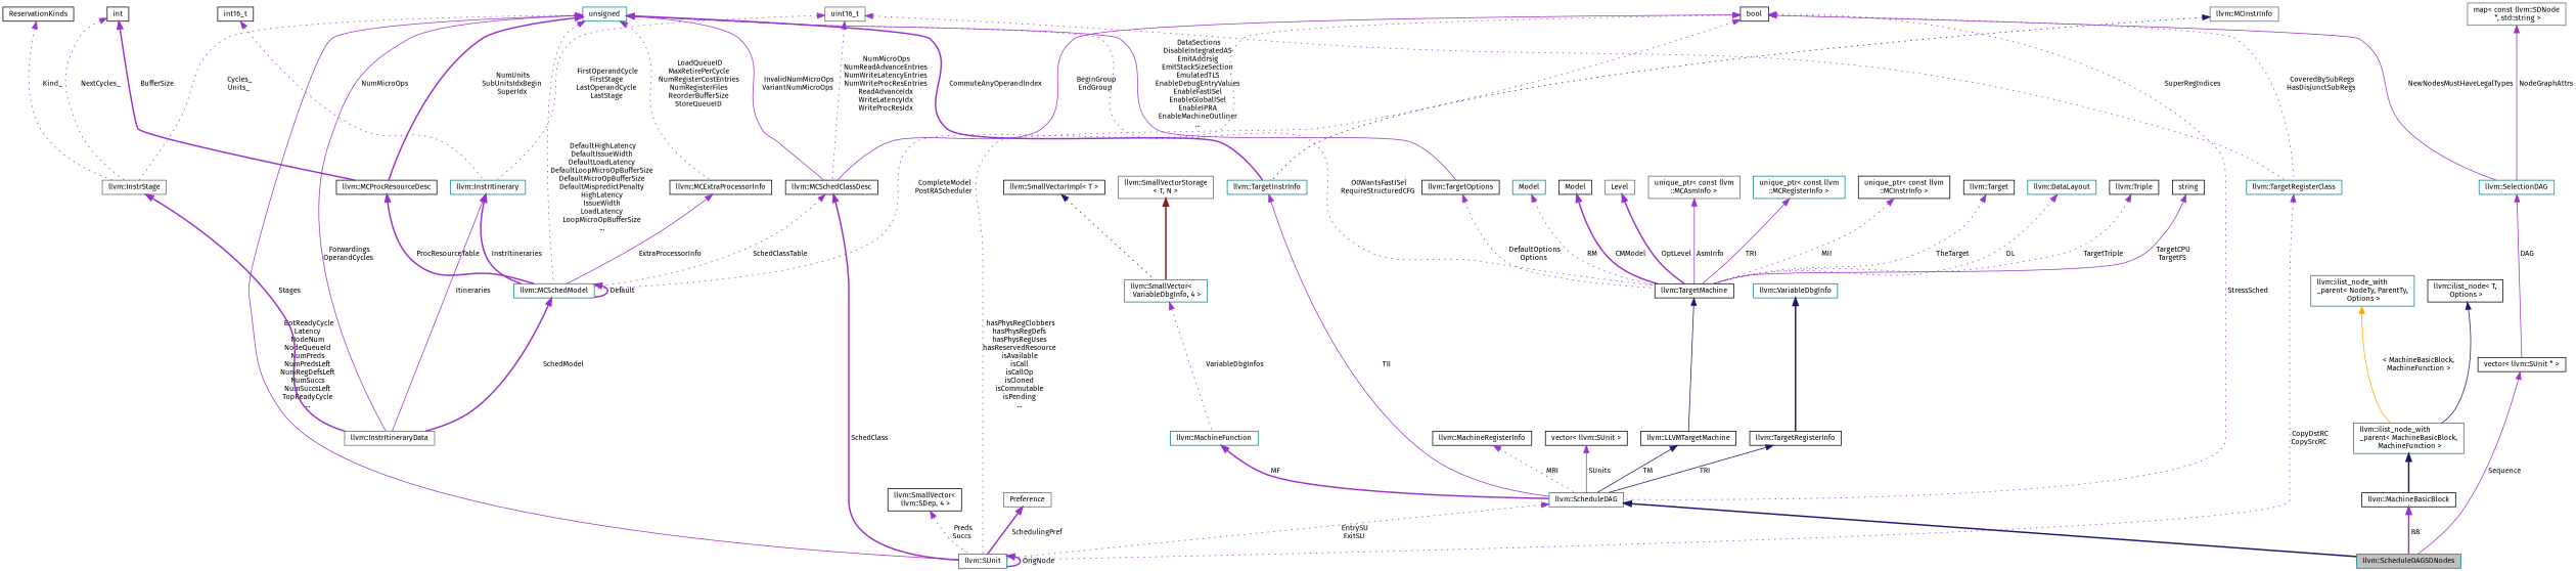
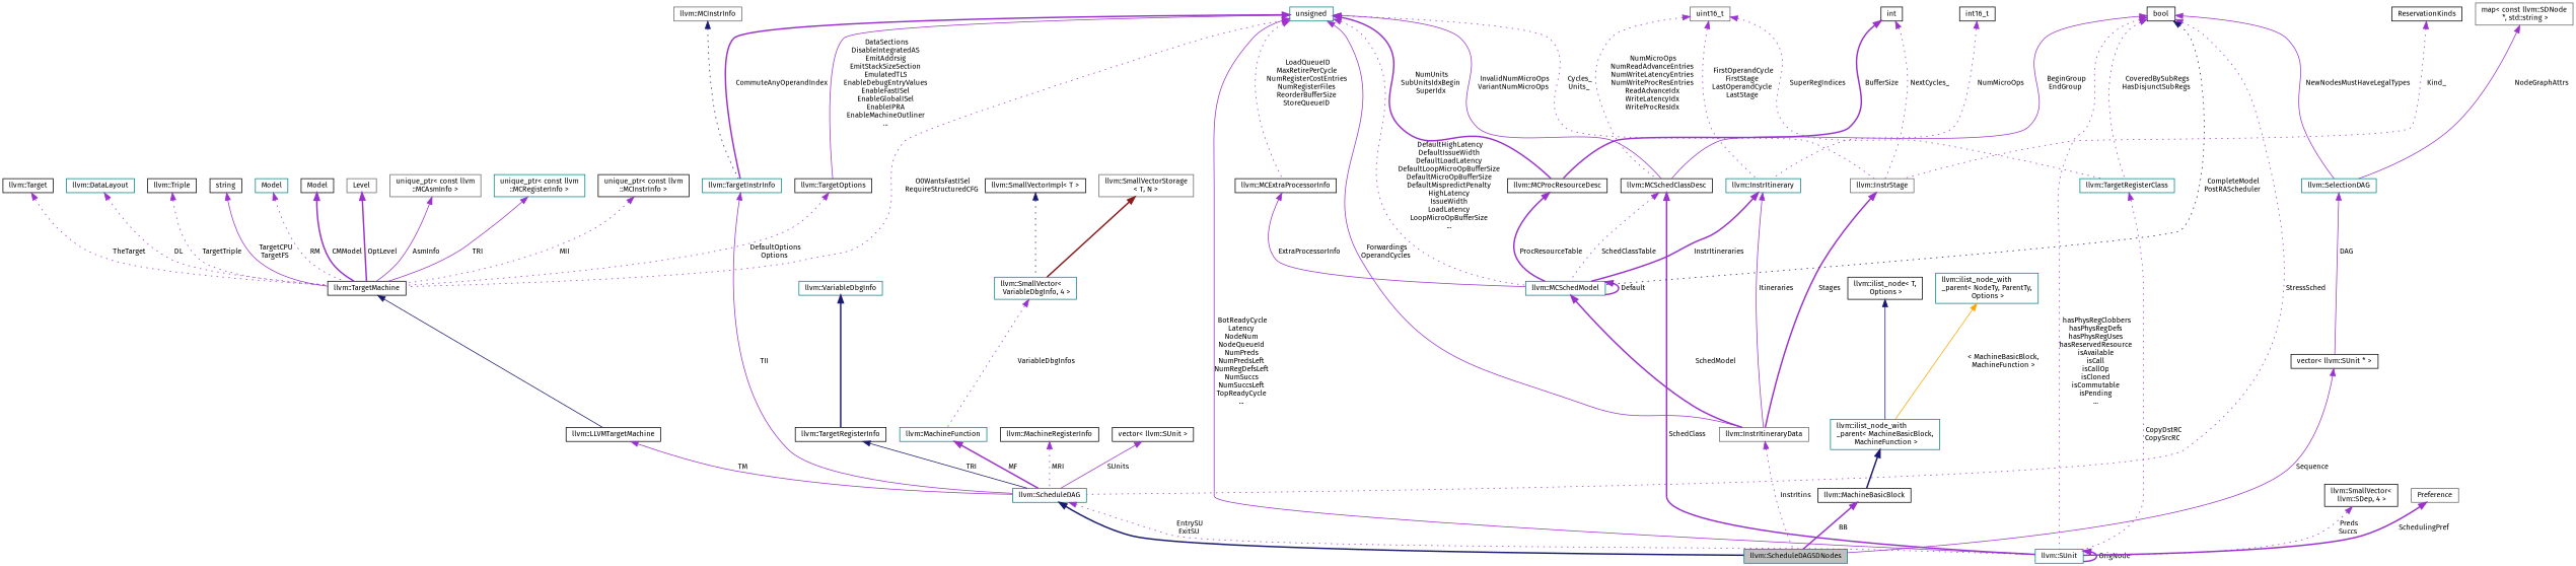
  digraph {
    fontname="Fira Sans"
    rankdir=TB
    node [color=black fontname="Fira Sans" fontsize=10 shape=box]
    edge [color=darkorchid3 dir=back fontname="Fira Sans" fontsize=10 labelfontname=Helvetica labelfontsize=10 style=dotted]
    n1 [color=teal fillcolor=grey75 fontcolor=black height=0.2 label="llvm::ScheduleDAGSDNodes" style=filled width=0.4]
    n2 [color=teal height=0.2 label="llvm::ScheduleDAG" width=0.4]
    n3 [color=teal height=0.2 label="llvm::SUnit" width=0.4]
    n4 [height=0.2 label="llvm::LLVMTargetMachine" width=0.4]
    n5 [height=0.2 label="llvm::TargetMachine" width=0.4]
    n6 [height=0.2 label="llvm::Target" width=0.4]
    n7 [color=teal height=0.2 label="llvm::DataLayout" width=0.4]
    n8 [height=0.2 label="llvm::Triple" width=0.4]
    n9 [height=0.2 label=string width=0.4]
    n10 [color=teal height=0.2 label=Model width=0.4]
    n11 [height=0.2 label=Model width=0.4]
    n12 [color=gray40 height=0.2 label=Level width=0.4]
    n13 [color=gray40 height=0.2 label="unique_ptr\< const llvm\l::MCAsmInfo \>" width=0.4]
    n14 [color=teal height=0.2 label="unique_ptr\< const llvm\l::MCRegisterInfo \>" width=0.4]
    n15 [height=0.2 label="unique_ptr\< const llvm\l::MCInstrInfo \>" width=0.4]
    n16 [color=teal height=0.2 label=unsigned width=0.4]
    n17 [height=0.2 label="llvm::TargetOptions" width=0.4]
    n18 [color=teal height=0.2 label="llvm::TargetInstrInfo" width=0.4]
    n19 [height=0.2 label="llvm::MCSchedClassDesc" width=0.4]
    n20 [color=gray40 height=0.2 label="llvm::InstrItineraryData" width=0.4]
    n21 [color=teal height=0.2 label="llvm::MCSchedModel" width=0.4]
    n22 [height=0.2 label="llvm::MCProcResourceDesc" width=0.4]
    n23 [height=0.2 label="llvm::MCExtraProcessorInfo" width=0.4]
    n24 [color=gray40 height=0.2 label="llvm::InstrStage" width=0.4]
    n25 [color=gray40 height=0.2 label="llvm::MCInstrInfo" width=0.4]
    n26 [height=0.2 label="llvm::TargetRegisterInfo" width=0.4]
    n27 [color=teal height=0.2 label="llvm::VariableDbgInfo" width=0.4]
    n28 [color=teal height=0.2 label="llvm::MachineFunction" width=0.4]
    n29 [color=teal height=0.2 label="llvm::SmallVector\<\l VariableDbgInfo, 4 \>" width=0.4]
    n30 [height=0.2 label="llvm::SmallVectorImpl\< T \>" width=0.4]
    n31 [color=gray40 height=0.2 label="llvm::SmallVectorStorage\l\< T, N \>" width=0.4]
    n32 [height=0.2 label="llvm::MachineRegisterInfo" width=0.4]
    n33 [height=0.2 label="vector\< llvm::SUnit \>" width=0.4]
    n34 [color=gray40 height=0.2 label=uint16_t width=0.4]
    n35 [color=teal height=0.2 label="llvm::TargetRegisterClass" width=0.4]
    n36 [color=teal height=0.2 label="llvm::InstrItinerary" width=0.4]
    n37 [height=0.2 label=bool width=0.4]
    n38 [color=teal height=0.2 label="llvm::SelectionDAG" width=0.4]
    n39 [height=0.2 label="vector\< llvm::SUnit * \>" width=0.4]
    n40 [height=0.2 label="llvm::SmallVector\<\l llvm::SDep, 4 \>" width=0.4]
    n41 [color=gray40 height=0.2 label=Preference width=0.4]
    n42 [height=0.2 label="llvm::MachineBasicBlock" width=0.4]
    n43 [color=teal height=0.2 label="llvm::ilist_node_with\l_parent\< MachineBasicBlock,\l MachineFunction \>" width=0.4]
    n44 [height=0.2 label="llvm::ilist_node\< T,\l Options \>" width=0.4]
    n45 [color=teal height=0.2 label="llvm::ilist_node_with\l_parent\< NodeTy, ParentTy,\l Options \>" width=0.4]
    n46 [color=gray40 height=0.2 label="map\< const llvm::SDNode\l *, std::string \>" width=0.4]
    n47 [height=0.2 label=int width=0.4]
    n48 [height=0.2 label=int16_t width=0.4]
    n49 [height=0.2 label=ReservationKinds width=0.4]
    n2 -> n1 [color=midnightblue style=bold]
    n2 -> n3 [label=" EntrySU\nExitSU"]
    n3 -> n3 [label=" OrigNode" style=bold]
-   n4 -> n2 [color=midnightblue label=" TM" style=solid]
+   n4 -> n2 [label=" TM" style=solid]
    n5 -> n4 [color=midnightblue style=solid]
    n6 -> n5 [label=" TheTarget"]
    n7 -> n5 [label=" DL"]
    n8 -> n5 [label=" TargetTriple"]
    n9 -> n5 [label=" TargetCPU\nTargetFS" style=solid]
    n10 -> n5 [label=" RM"]
    n11 -> n5 [label=" CMModel" style=bold]
    n12 -> n5 [label=" OptLevel" style=bold]
    n13 -> n5 [label=" AsmInfo" style=solid]
    n14 -> n5 [label=" TRI" style=solid]
    n15 -> n5 [label=" MII"]
    n16 -> n3 [label=" BotReadyCycle\nLatency\nNodeNum\nNodeQueueId\nNumPreds\nNumPredsLeft\nNumRegDefsLeft\nNumSuccs\nNumSuccsLeft\nTopReadyCycle\n..." style=solid]
    n16 -> n5 [label=" O0WantsFastISel\nRequireStructuredCFG"]
    n16 -> n17 [label=" DataSections\nDisableIntegratedAS\nEmitAddrsig\nEmitStackSizeSection\nEmulatedTLS\nEnableDebugEntryValues\nEnableFastISel\nEnableGlobalISel\nEnableIPRA\nEnableMachineOutliner\n..." style=solid]
    n16 -> n18 [label=" CommuteAnyOperandIndex" style=bold]
    n16 -> n19 [label=" InvalidNumMicroOps\nVariantNumMicroOps" style=solid]
    n16 -> n20 [label=" Forwardings\nOperandCycles" style=solid]
    n16 -> n21 [label=" DefaultHighLatency\nDefaultIssueWidth\nDefaultLoadLatency\nDefaultLoopMicroOpBufferSize\nDefaultMicroOpBufferSize\nDefaultMispredictPenalty\nHighLatency\nIssueWidth\nLoadLatency\nLoopMicroOpBufferSize\n..."]
    n16 -> n22 [label=" NumUnits\nSubUnitsIdxBegin\nSuperIdx" style=bold]
    n16 -> n23 [label=" LoadQueueID\nMaxRetirePerCycle\nNumRegisterCostEntries\nNumRegisterFiles\nReorderBufferSize\nStoreQueueID"]
    n16 -> n24 [label=" Cycles_\nUnits_"]
    n17 -> n5 [label=" DefaultOptions\nOptions"]
    n18 -> n2 [label=" TII" style=solid]
    n19 -> n3 [label=" SchedClass" style=bold]
    n19 -> n21 [label=" SchedClassTable"]
+   n20 -> n1 [label=" InstrItins"]
    n21 -> n20 [label=" SchedModel" style=bold]
    n21 -> n21 [label=" Default" style=bold]
    n22 -> n21 [label=" ProcResourceTable" style=bold]
    n23 -> n21 [label=" ExtraProcessorInfo" style=solid]
    n24 -> n20 [label=" Stages" style=bold]
    n25 -> n18 [color=midnightblue]
    n26 -> n2 [color=midnightblue label=" TRI" style=solid]
    n27 -> n26 [color=midnightblue style=bold]
    n28 -> n2 [label=" MF" style=bold]
    n29 -> n28 [label=" VariableDbgInfos"]
    n30 -> n29 [color=midnightblue]
    n31 -> n29 [color=firebrick4 style=bold]
    n32 -> n2 [label=" MRI"]
    n33 -> n2 [label=" SUnits" style=solid]
    n34 -> n19 [label=" NumMicroOps\nNumReadAdvanceEntries\nNumWriteLatencyEntries\nNumWriteProcResEntries\nReadAdvanceIdx\nWriteLatencyIdx\nWriteProcResIdx"]
    n34 -> n35 [label=" SuperRegIndices"]
    n34 -> n36 [label=" FirstOperandCycle\nFirstStage\nLastOperandCycle\nLastStage"]
    n35 -> n3 [label=" CopyDstRC\nCopySrcRC"]
    n36 -> n20 [label=" Itineraries" style=solid]
    n36 -> n21 [label=" InstrItineraries" style=bold]
    n37 -> n2 [label=" StressSched"]
    n37 -> n3 [label=" hasPhysRegClobbers\nhasPhysRegDefs\nhasPhysRegUses\nhasReservedResource\nisAvailable\nisCall\nisCallOp\nisCloned\nisCommutable\nisPending\n..."]
    n37 -> n19 [label=" BeginGroup\nEndGroup" style=solid]
-   n37 -> n21 [label=" CompleteModel\nPostRAScheduler"]
+   n37 -> n21 [color=midnightblue label=" CompleteModel\nPostRAScheduler"]
    n37 -> n35 [label=" CoveredBySubRegs\nHasDisjunctSubRegs"]
    n37 -> n38 [label=" NewNodesMustHaveLegalTypes" style=solid]
    n38 -> n39 [label=" DAG" style=solid]
    n39 -> n1 [label=" Sequence" style=solid]
    n40 -> n3 [label=" Preds\nSuccs"]
    n41 -> n3 [label=" SchedulingPref" style=bold]
    n42 -> n1 [label=" BB" style=bold]
    n43 -> n42 [color=midnightblue style=bold]
    n44 -> n43 [color=midnightblue style=solid]
    n45 -> n43 [color=orange label=" \< MachineBasicBlock,\l MachineFunction \>" style=solid]
    n46 -> n38 [label=" NodeGraphAttrs" style=solid]
    n47 -> n22 [label=" BufferSize" style=bold]
    n47 -> n24 [label=" NextCycles_"]
    n48 -> n36 [label=" NumMicroOps"]
    n49 -> n24 [label=" Kind_"]
  }
